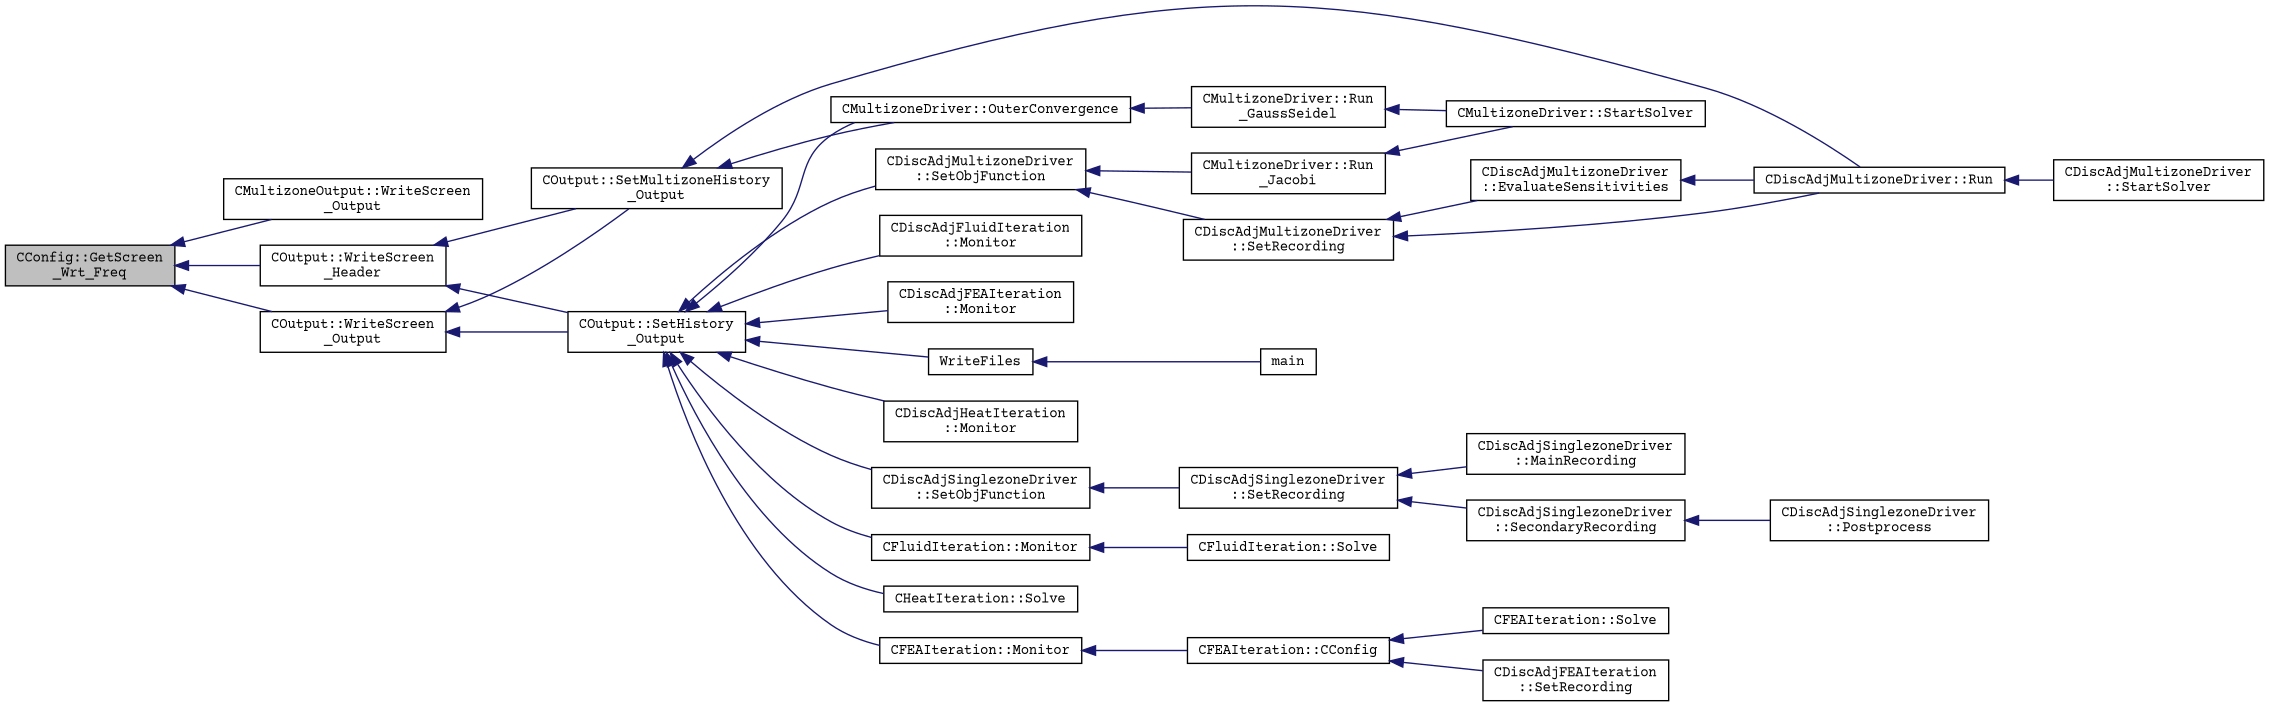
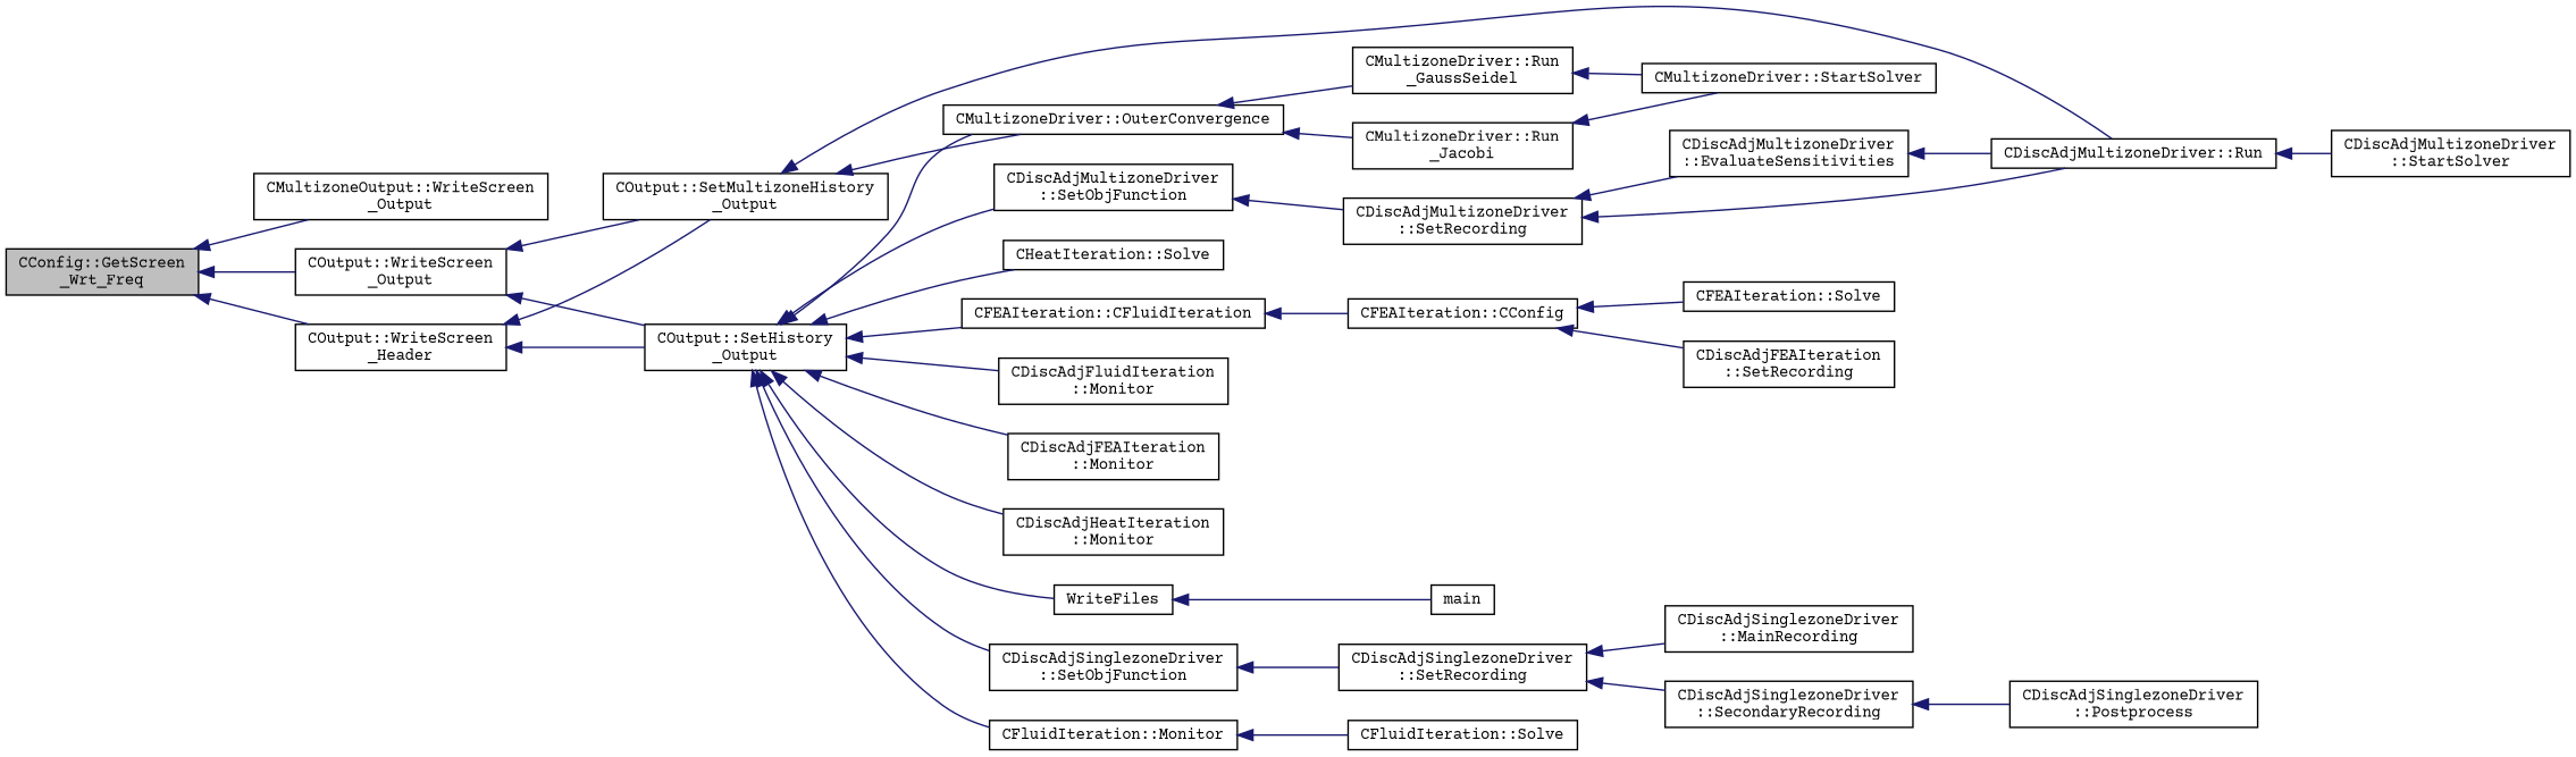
  digraph {
    fontname="Courier Prime"
    rankdir=LR
    node [color=black fillcolor=white fontname="Courier Prime" fontsize=10 shape=record style=filled]
    edge [color=midnightblue dir=back fontname="Courier Prime" fontsize=10 labelfontname=Helvetica labelfontsize=10 style=solid]
    n1 [fillcolor=grey75 fontcolor=black height=0.2 label="CConfig::GetScreen\l_Wrt_Freq" width=0.4]
    n2 [height=0.2 label="CMultizoneOutput::WriteScreen\l_Output" width=0.4]
    n3 [height=0.2 label="COutput::WriteScreen\l_Header" width=0.4]
    n4 [height=0.2 label="COutput::WriteScreen\l_Output" width=0.4]
    n5 [height=0.2 label="COutput::SetHistory\l_Output" width=0.4]
    n6 [height=0.2 label="COutput::SetMultizoneHistory\l_Output" width=0.4]
    n7 [height=0.2 label="CDiscAdjMultizoneDriver\l::SetObjFunction" width=0.4]
    n8 [height=0.2 label="CDiscAdjSinglezoneDriver\l::SetObjFunction" width=0.4]
    n9 [height=0.2 label="CMultizoneDriver::OuterConvergence" width=0.4]
    n10 [height=0.2 label="CFluidIteration::Monitor" width=0.4]
    n11 [height=0.2 label="CHeatIteration::Solve" width=0.4]
-   n12 [height=0.2 label="CFEAIteration::Monitor" width=0.4]
+   n12 [height=0.2 label="CFEAIteration::CFluidIteration" width=0.4]
    n13 [height=0.2 label="CDiscAdjFluidIteration\l::Monitor" width=0.4]
    n14 [height=0.2 label="CDiscAdjFEAIteration\l::Monitor" width=0.4]
    n15 [height=0.2 label="CDiscAdjHeatIteration\l::Monitor" width=0.4]
    n16 [height=0.2 label=WriteFiles width=0.4]
    n17 [height=0.2 label="CDiscAdjMultizoneDriver::Run" width=0.4]
    n18 [height=0.2 label="CDiscAdjMultizoneDriver\l::SetRecording" width=0.4]
    n19 [height=0.2 label="CDiscAdjSinglezoneDriver\l::SetRecording" width=0.4]
    n20 [height=0.2 label="CMultizoneDriver::Run\l_GaussSeidel" width=0.4]
    n21 [height=0.2 label="CMultizoneDriver::Run\l_Jacobi" width=0.4]
    n22 [height=0.2 label="CFluidIteration::Solve" width=0.4]
    n23 [height=0.2 label="CFEAIteration::CConfig" width=0.4]
    n24 [height=0.2 label=main width=0.4]
    n25 [height=0.2 label="CDiscAdjMultizoneDriver\l::EvaluateSensitivities" width=0.4]
    n26 [height=0.2 label="CDiscAdjMultizoneDriver\l::StartSolver" width=0.4]
    n27 [height=0.2 label="CDiscAdjSinglezoneDriver\l::MainRecording" width=0.4]
    n28 [height=0.2 label="CDiscAdjSinglezoneDriver\l::SecondaryRecording" width=0.4]
    n29 [height=0.2 label="CDiscAdjSinglezoneDriver\l::Postprocess" width=0.4]
    n30 [height=0.2 label="CMultizoneDriver::StartSolver" width=0.4]
    n31 [height=0.2 label="CFEAIteration::Solve" width=0.4]
    n32 [height=0.2 label="CDiscAdjFEAIteration\l::SetRecording" width=0.4]
    n1 -> n2
    n1 -> n3
    n1 -> n4
    n3 -> n5
    n3 -> n6
    n4 -> n5
    n4 -> n6
    n5 -> n7
    n5 -> n8
    n5 -> n9
    n5 -> n10
    n5 -> n11
    n5 -> n12
    n5 -> n13
    n5 -> n14
    n5 -> n15
    n5 -> n16
    n6 -> n9
    n6 -> n17
    n7 -> n18
    n8 -> n19
    n9 -> n20
-   n7 -> n21
+   n9 -> n21
    n10 -> n22
    n12 -> n23
    n16 -> n24
    n17 -> n26
    n18 -> n17
    n18 -> n25
    n19 -> n27
    n19 -> n28
    n20 -> n30
    n21 -> n30
    n23 -> n31
    n23 -> n32
    n25 -> n17
    n28 -> n29
  }
